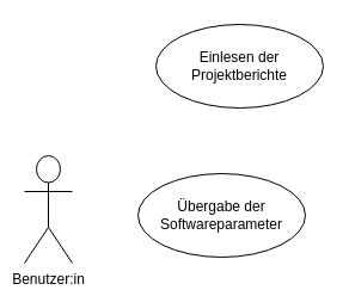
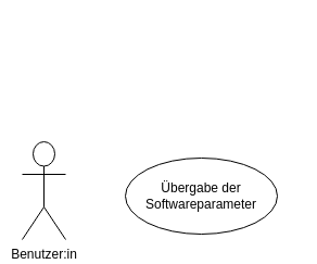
  <mxCell id="0" />
  <mxCell id="1" parent="0" />
  <mxCell id="2" value="Benutzer:in" style="shape=umlActor;verticalLabelPosition=bottom;verticalAlign=top;html=1;" vertex="1" parent="1"><mxGeometry x="20" y="130" width="40" height="90" as="geometry" /></mxCell>
- <mxCell id="3" value="Einlesen der Projektberichte" style="ellipse;whiteSpace=wrap;html=1;" vertex="1" parent="1"><mxGeometry x="130" y="20" width="140" height="70" as="geometry" /></mxCell>
  <mxCell id="4" value="Übergabe der Softwareparameter" style="ellipse;whiteSpace=wrap;html=1;" vertex="1" parent="1"><mxGeometry x="115" y="145" width="140" height="70" as="geometry" /></mxCell>
